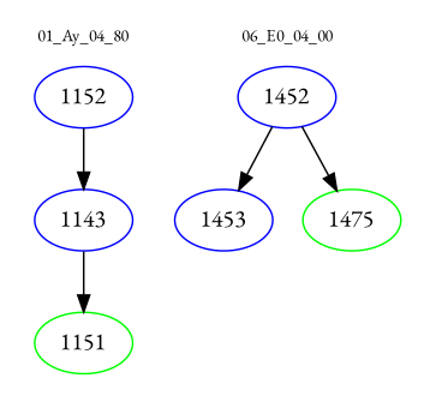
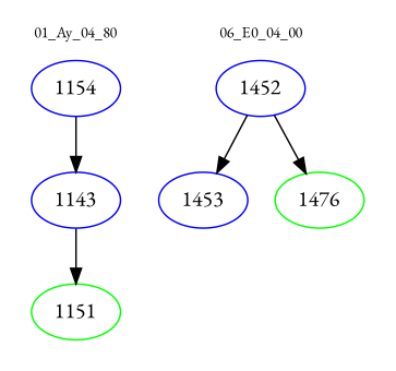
  digraph {
    fontname="EB Garamond"
    node [color=blue fontname="EB Garamond"]
    edge [color=black fontname="EB Garamond"]
    n1 [label=1143]
    n2 [color=green label=1151]
-   n3 [label=1152]
+   n3 [label=1154]
    n4 [label=1452]
    n5 [label=1453]
-   n6 [color=green label=1475]
+   n6 [color=green label=1476]
    subgraph cluster_1 {
      color=white
      fontsize=10
      label="01_Ay_04_80"
      n1
      n2
      n3
    }
    subgraph cluster_2 {
      color=white
      fontsize=10
      label="06_E0_04_00"
      n4
      n5
      n6
    }
    n1 -> n2
    n3 -> n1
    n4 -> n5
    n4 -> n6
  }
